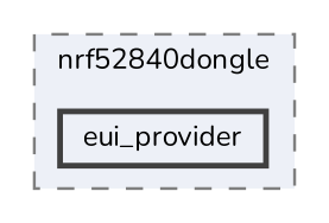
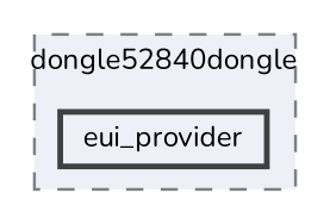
  digraph {
    compound=true
    fontname=Nunito
    n1 [color=grey25 fillcolor="#edf0f7" fontname=Nunito fontsize=10 height=0.2 label=eui_provider shape=box style="filled,bold" width=0.4]
    subgraph cluster_1 {
      bgcolor="#edf0f7"
      fontsize=10
-     label=nrf52840dongle
+     label=dongle52840dongle
      pencolor=grey50
      style="filled,dashed"
      n1
    }
  }
